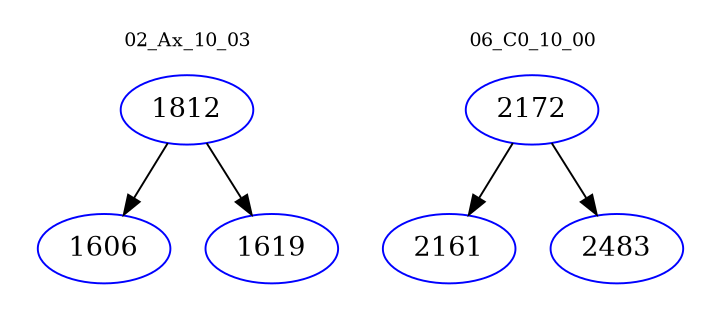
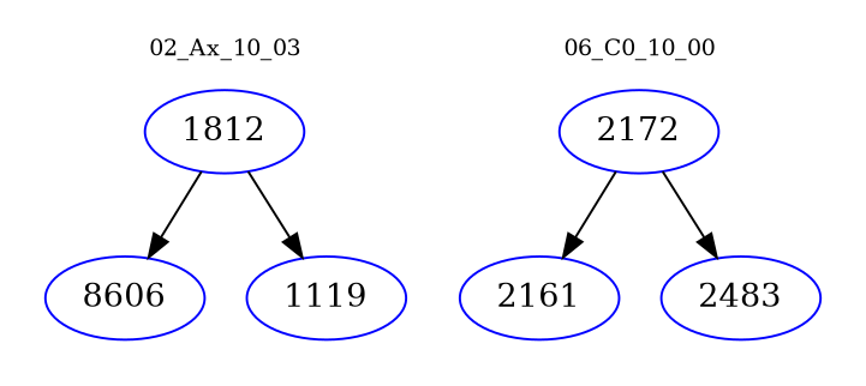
  digraph {
    node [color=blue]
    edge [color=black]
    n1 [label=1812]
-   n2 [label=1606]
-   n3 [label=1619]
+   n2 [label=8606]
+   n3 [label=1119]
    n4 [label=2172]
    n5 [label=2161]
    n6 [label=2483]
    subgraph cluster_1 {
      color=white
      fontsize=10
      label="02_Ax_10_03"
      n1
      n2
      n3
    }
    subgraph cluster_2 {
      color=white
      fontsize=10
      label="06_C0_10_00"
      n4
      n5
      n6
    }
    n1 -> n2
    n1 -> n3
    n4 -> n5
    n4 -> n6
  }
